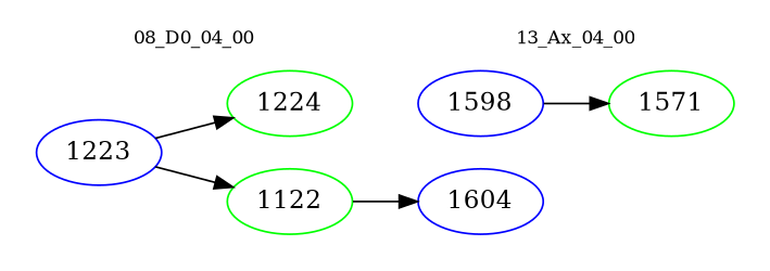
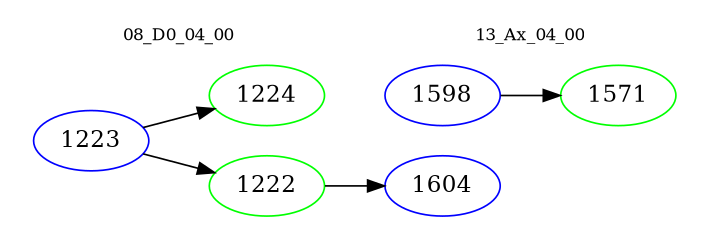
  digraph {
    rankdir=LR
    node [color=blue]
    edge [color=black]
    n1 [label=1598]
    n2 [color=green label=1571]
    n3 [label=1604]
    n4 [label=1223]
-   n5 [color=green label=1122]
+   n5 [color=green label=1222]
    n6 [color=green label=1224]
    subgraph cluster_1 {
      color=white
      fontsize=10
      label="13_Ax_04_00"
      n1
      n2
      n3
    }
    subgraph cluster_2 {
      color=white
      fontsize=10
      label="08_D0_04_00"
      n4
      n5
      n6
    }
    n1 -> n2
    n4 -> n5
    n4 -> n6
    n5 -> n3
  }
